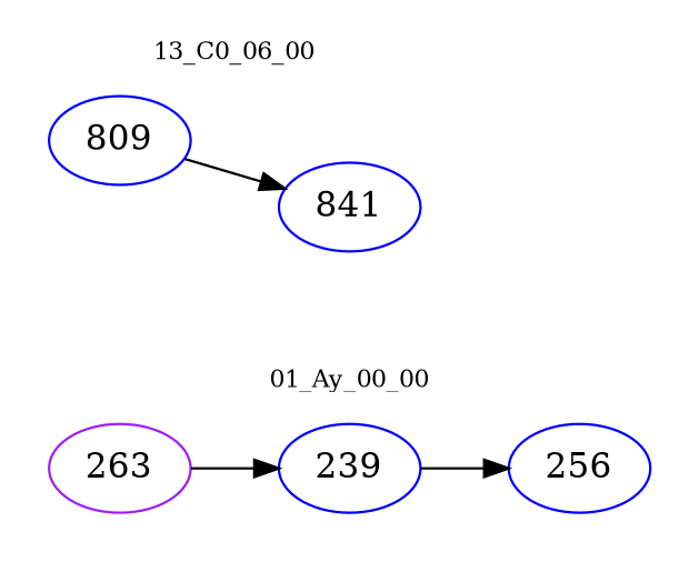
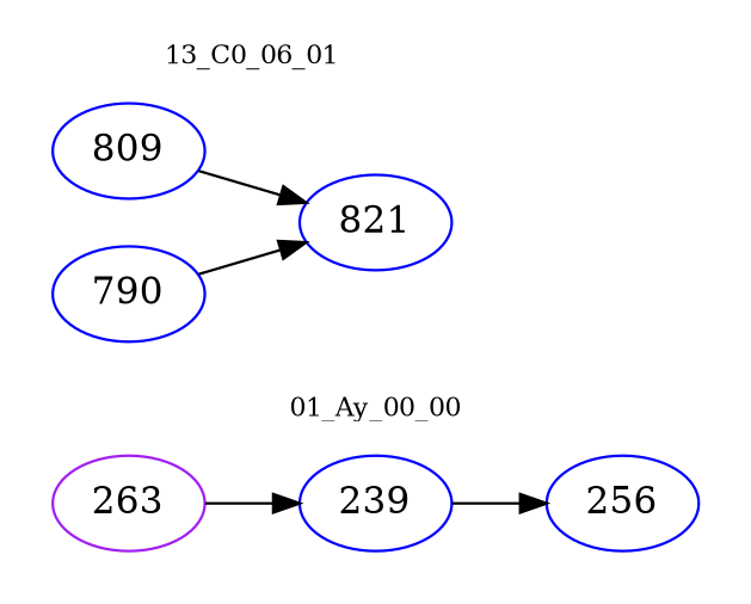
  digraph {
    rankdir=LR
    node [color=blue]
    edge [color=black]
    n1 [color=purple label=263]
    n2 [label=239]
    n3 [label=256]
    n4 [label=809]
-   n6 [label=841]
+   n5 [label=790]
+   n6 [label=821]
    subgraph cluster_1 {
      color=white
      fontsize=10
      label="01_Ay_00_00"
      n1
      n2
      n3
    }
    subgraph cluster_2 {
      color=white
      fontsize=10
-     label="13_C0_06_00"
+     label="13_C0_06_01"
      n4
+     n5
      n6
    }
    n1 -> n2
    n2 -> n3
    n4 -> n6
+   n5 -> n6
  }
